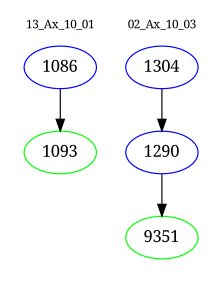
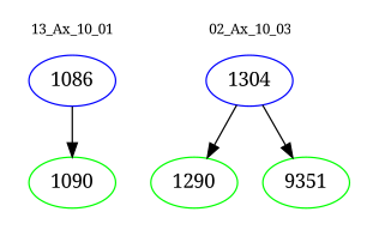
  digraph {
    fontname="Noto Serif"
    node [color=green fontname="Noto Serif"]
    edge [color=black fontname="Noto Serif"]
    n1 [color=blue label=1086]
-   n2 [label=1093]
+   n2 [label=1090]
    n3 [color=blue label=1304]
-   n4 [color=blue label=1290]
+   n4 [label=1290]
    n5 [label=9351]
    subgraph cluster_1 {
      color=white
      fontsize=10
      label="13_Ax_10_01"
      n1
      n2
    }
    subgraph cluster_2 {
      color=white
      fontsize=10
      label="02_Ax_10_03"
      n3
      n4
      n5
    }
    n1 -> n2
    n3 -> n4
-   n4 -> n5
+   n3 -> n5
  }
